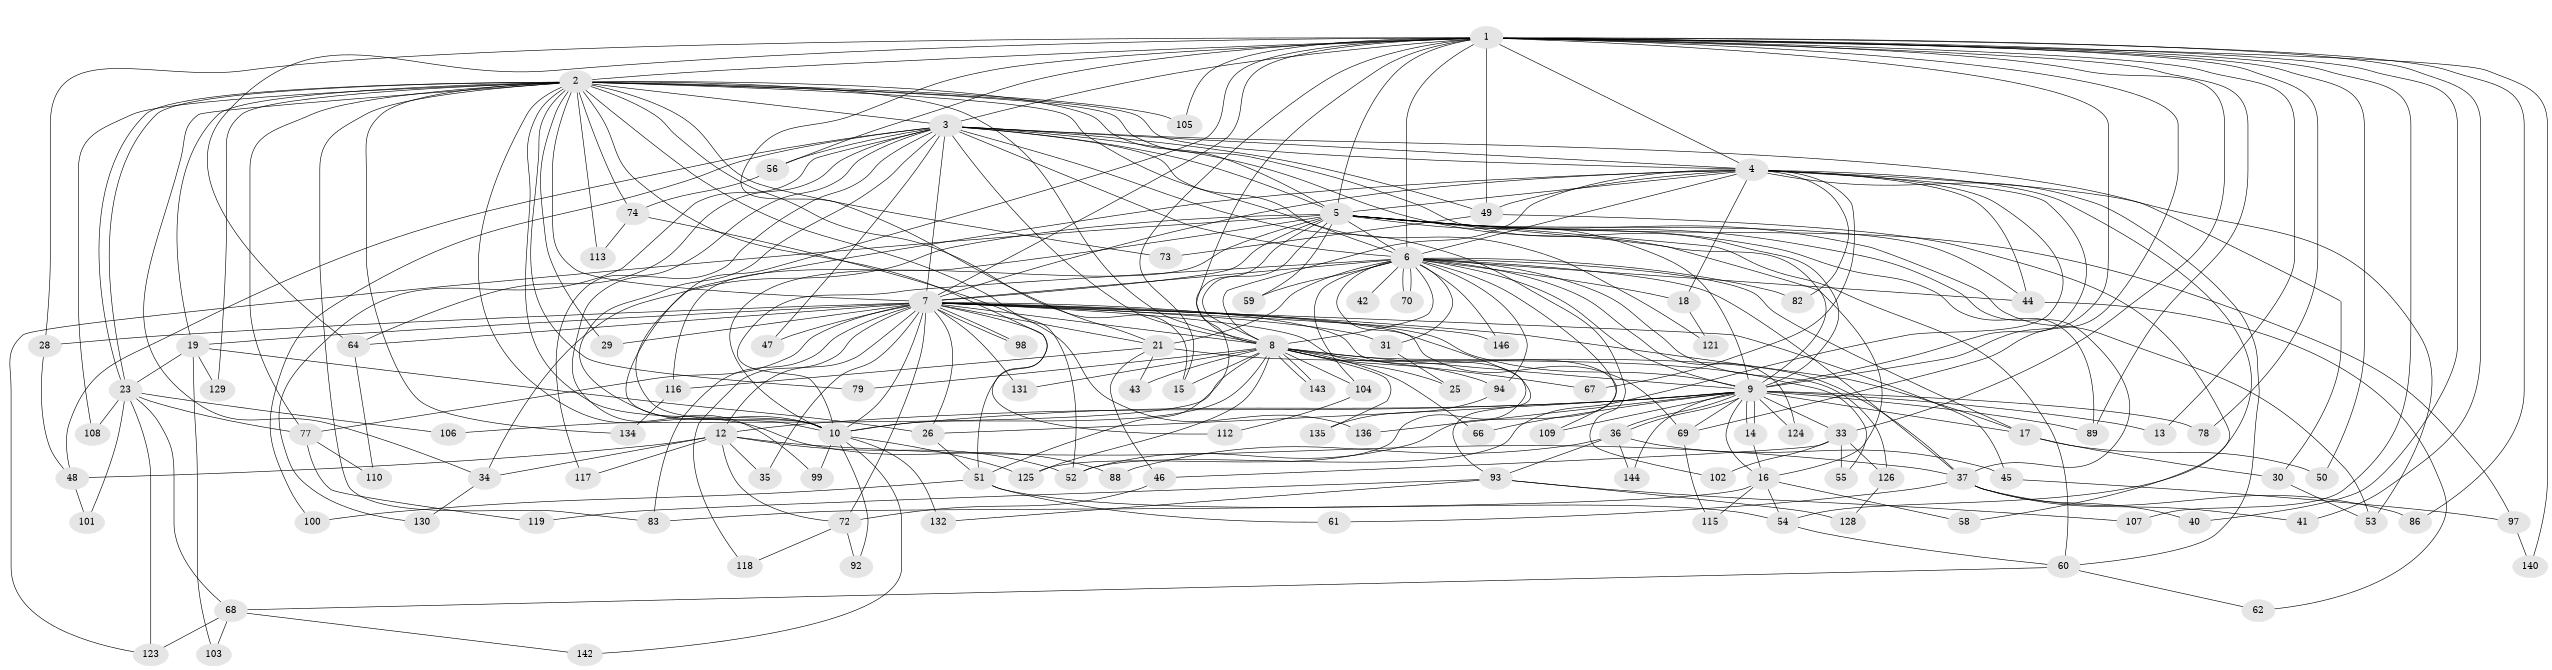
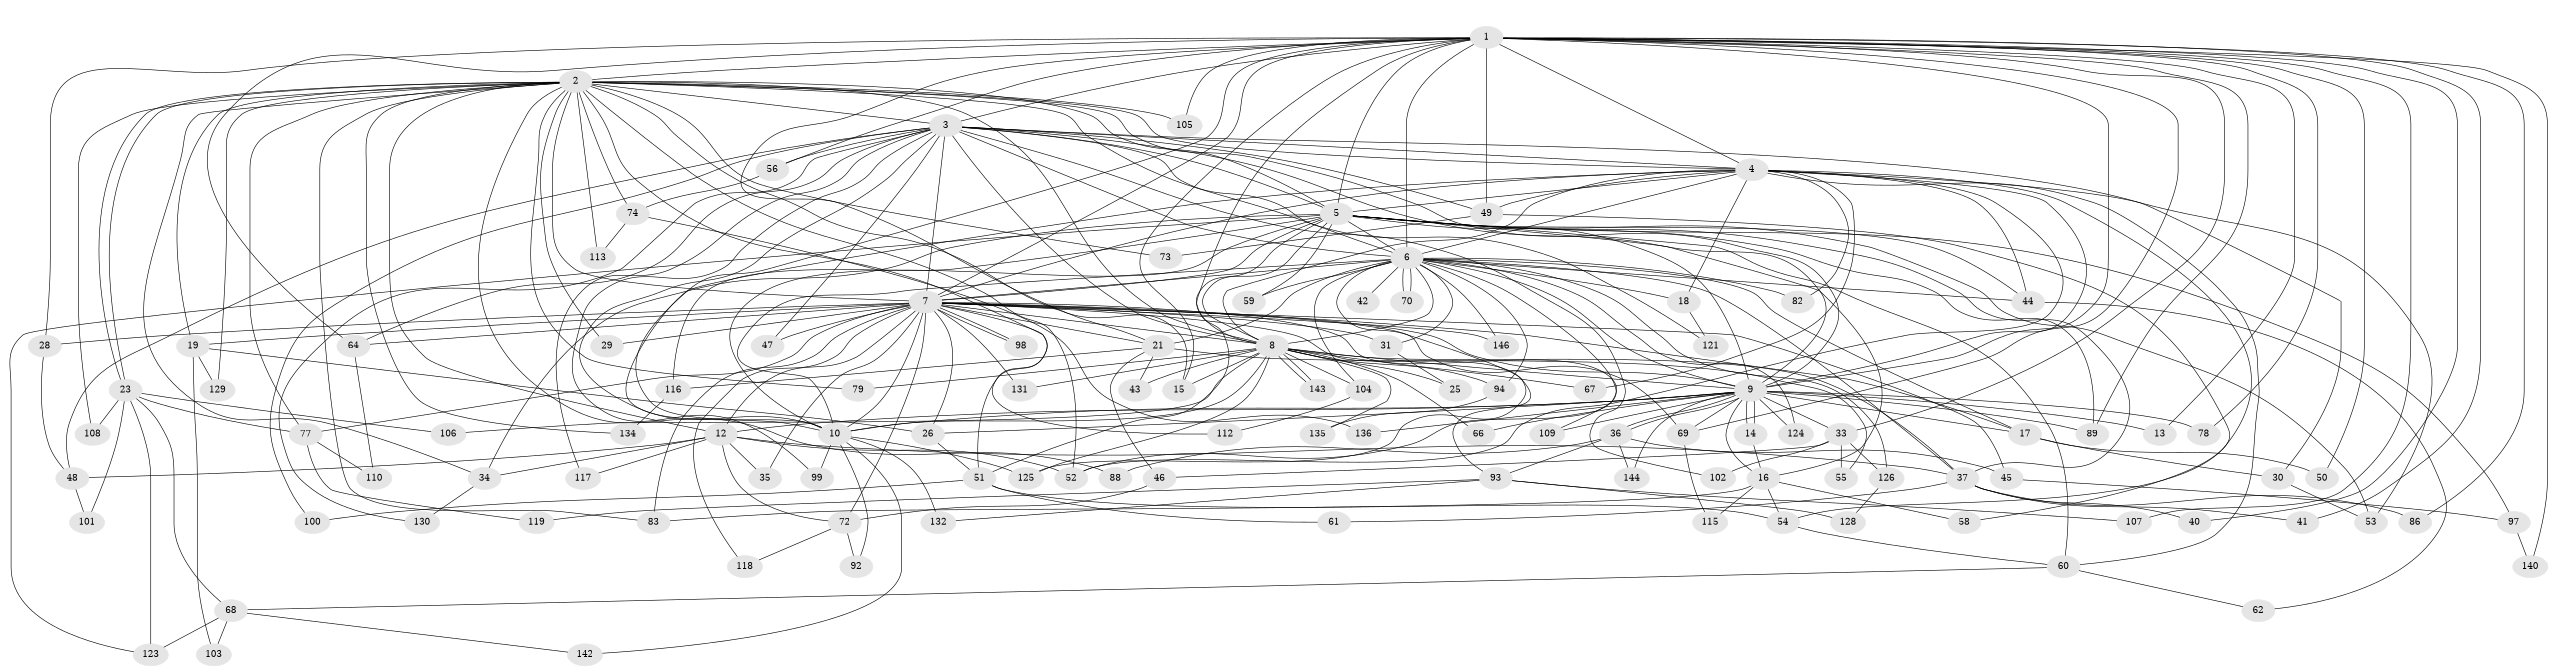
  graph {
    node [color=gray90 style=filled]
    1 [super="+24"]
    2 [super="+122"]
    3 [super="+114"]
    4 [super="+141"]
    5
    6 [super="+11"]
    7 [super="+20"]
    8 [super="+137"]
    9 [super="+38"]
    10 [super="+27"]
    13
    15 [super="+32"]
    21 [super="+25"]
    28
    33 [super="+63"]
    40
    41
    49 [super="+81"]
    50
    56
    64 [super="+65"]
    69 [super="+133"]
    78
    86
    89 [super="+95"]
    105
    107
    140
    19 [super="+90"]
    23 [super="+139"]
    29
    34 [super="+39"]
    51 [super="+91"]
    52 [super="+96"]
    73
    74
    77 [super="+80"]
    79
    83 [super="+84"]
    88
    108
    113
    129
    134
    30
    47
    48 [super="+75"]
    99
    100
    102
    117
    121
    130
    18
    44 [super="+76"]
    53 [super="+145"]
    54 [super="+87"]
    60 [super="+111"]
    67
    82
    16 [super="+120"]
    37 [super="+57"]
    59
    97
    116
    123 [super="+127"]
    17 [super="+22"]
    31
    42
    70
    94
    104
    124
    125
    126
    146
    12 [super="+71"]
    26
    35
    45
    72
    93
    98
    109
    112
    118
    131
    43
    66
    n90 [label=25]
    106
    135
    143
    14
    36
    136
    144
    92
    132
    142
    46 [super="+138"]
    55
    58
    110
    115
    103
    68
    101
    61
    119
    62
    128
    1 -- 2 [weight=2]
    1 -- 3
    1 -- 4
    1 -- 5
    1 -- 6
    1 -- 7
    1 -- 8 [weight=2]
    1 -- 9 [weight=2]
    1 -- 10
    1 -- 13
    1 -- 15
    1 -- 21
    1 -- 28
    1 -- 33 [weight=2]
    1 -- 40
    1 -- 41
    1 -- 49
    1 -- 50
    1 -- 56
    1 -- 64
    1 -- 69
    1 -- 78
    1 -- 86
    1 -- 89
    1 -- 105
    1 -- 107
    1 -- 140
    2 -- 3 [weight=2]
    2 -- 4
    2 -- 5
    2 -- 6
    2 -- 7
    2 -- 8
    2 -- 9
-   2 -- 10
+   2 -- 12
    2 -- 15
    2 -- 105
    2 -- 19
    2 -- 23
    2 -- 23
    2 -- 29
    2 -- 34
    2 -- 51
    2 -- 52
    2 -- 73
    2 -- 74
    2 -- 77
    2 -- 79
    2 -- 83
    2 -- 88
    2 -- 108
    2 -- 113
    2 -- 129
    2 -- 134
    3 -- 4
    3 -- 5
    3 -- 6
    3 -- 7 [weight=2]
    3 -- 8
    3 -- 9
    3 -- 10
    3 -- 49
    3 -- 56
    3 -- 64
    3 -- 30
    3 -- 47
    3 -- 48
    3 -- 99
    3 -- 100
    3 -- 102
    3 -- 117
    3 -- 121
    3 -- 130
    4 -- 5
    4 -- 6
    4 -- 7
    4 -- 8
    4 -- 9
    4 -- 10
    4 -- 49
    4 -- 52
    4 -- 18
    4 -- 44
    4 -- 53
    4 -- 54
    4 -- 60
    4 -- 67
    4 -- 82
    5 -- 6
    5 -- 7
    5 -- 8
    5 -- 9
    5 -- 10
    5 -- 89
    5 -- 34
    5 -- 51
    5 -- 44
    5 -- 53
    5 -- 60
    5 -- 16
    5 -- 37
    5 -- 59
    5 -- 97
    5 -- 116
    5 -- 123
    6 -- 7 [weight=2]
    6 -- 8
    6 -- 9
    6 -- 10 [weight=2]
    6 -- 21
    6 -- 52
    6 -- 18
    6 -- 44
    6 -- 82
    6 -- 37
    6 -- 59
    6 -- 17
    6 -- 31
    6 -- 42
    6 -- 70
    6 -- 70
    6 -- 94
    6 -- 104
    6 -- 124
    6 -- 125
    6 -- 126
    6 -- 146
    7 -- 8
    7 -- 9
    7 -- 10
    7 -- 21
    7 -- 28
    7 -- 64
    7 -- 69
    7 -- 19
    7 -- 29
    7 -- 77
    7 -- 83
    7 -- 47
    7 -- 17
    7 -- 31
    7 -- 146
    7 -- 12
    7 -- 26
    7 -- 35
    7 -- 45
    7 -- 72
    7 -- 93
    7 -- 98
    7 -- 98
    7 -- 109
    7 -- 112
    7 -- 118
    7 -- 131
    8 -- 9
    8 -- 10
    8 -- 15
    8 -- 79
    8 -- 67
    8 -- 37
    8 -- 94
    8 -- 104
    8 -- 125
    8 -- 131
    8 -- 43
    8 -- 66
    8 -- n90
    8 -- 106
    8 -- 135
    8 -- 143
    8 -- 143
    9 -- 10
    9 -- 13
    9 -- 33
    9 -- 69
    9 -- 78
    9 -- 89
    9 -- 16
    9 -- 17
    9 -- 124
    9 -- 12
    9 -- 26
    9 -- 109
    9 -- 66
    9 -- 14
    9 -- 14
    9 -- 36
    9 -- 36
    9 -- 136
    9 -- 144
    10 -- 99
    10 -- 125
    10 -- 92
    10 -- 132
    10 -- 142
    21 -- 116
    21 -- 43
    21 -- 46
    21 -- 55
    28 -- 48
    33 -- 102
    33 -- 126
    33 -- 46
    33 -- 55
    49 -- 73
    49 -- 58
    56 -- 74
    64 -- 110
    69 -- 115
-   19 -- 23
    19 -- 129
    19 -- 26
    19 -- 103
    23 -- 77
    23 -- 108
    23 -- 123
    23 -- 106
    23 -- 68
    23 -- 101
    34 -- 130
    51 -- 100
    51 -- 54
    51 -- 61
    74 -- 113
    74 -- 136
    77 -- 110
    77 -- 119
    30 -- 53
    48 -- 101
    18 -- 121
    44 -- 62
    54 -- 60
    60 -- 68
    60 -- 62
    16 -- 83
    16 -- 54
    16 -- 58
    16 -- 115
    37 -- 40
    37 -- 41
    37 -- 86
    37 -- 61
    97 -- 140
    116 -- 134
    17 -- 50
    17 -- 30
    31 -- n90
    94 -- 135
    104 -- 112
    126 -- 128
    12 -- 34
    12 -- 52
    12 -- 48
    12 -- 117
    12 -- 37
    12 -- 35
    12 -- 72
    26 -- 51
    45 -- 97
    72 -- 118
    72 -- 92
    93 -- 107
    93 -- 132
    93 -- 119
    93 -- 128
    14 -- 16
    36 -- 88
    36 -- 45
    36 -- 93
    36 -- 144
    46 -- 72
    68 -- 123
    68 -- 142
    68 -- 103
  }
